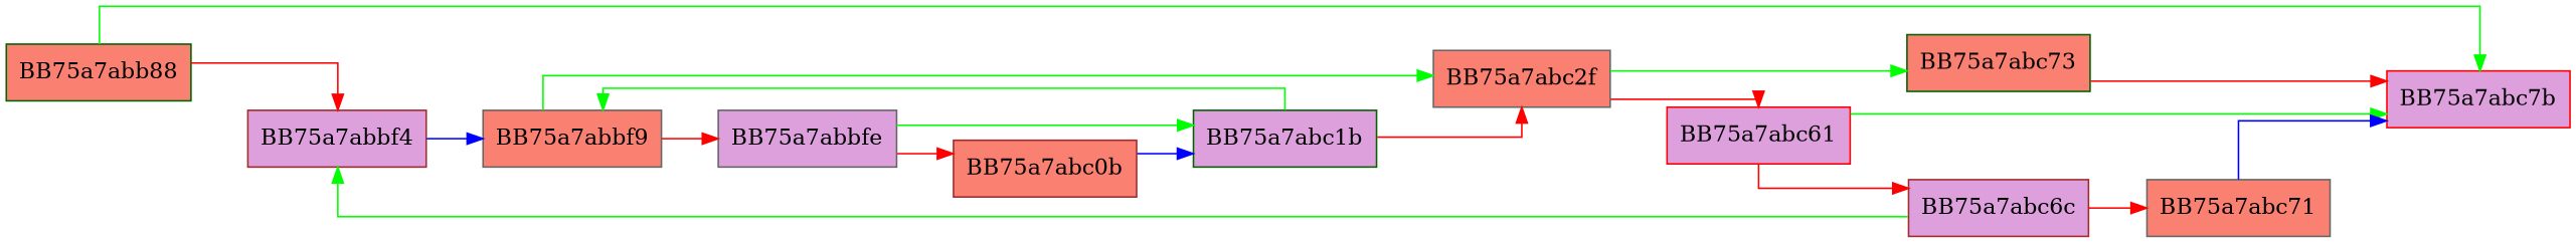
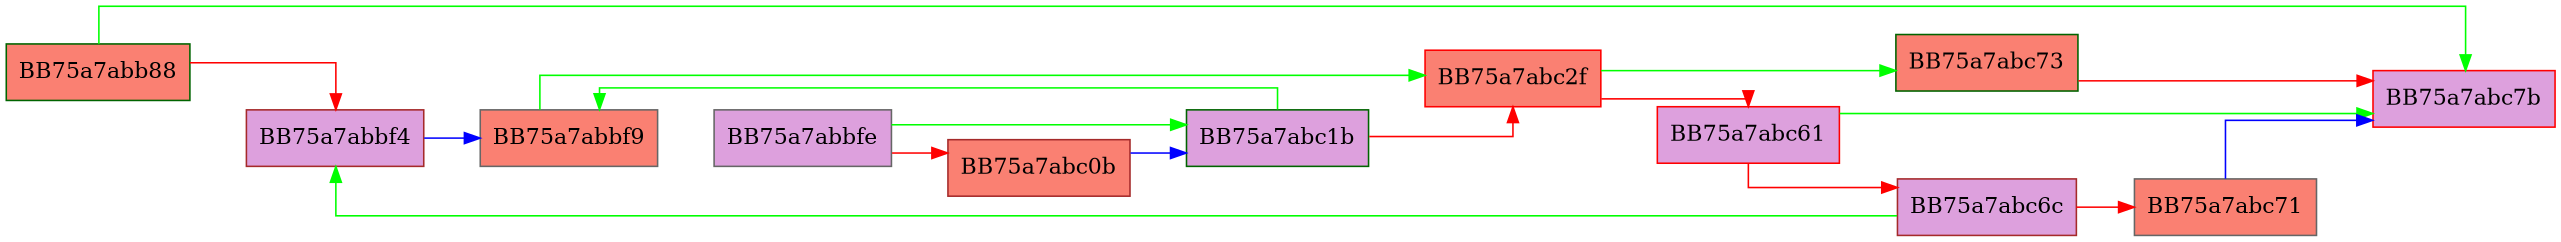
  digraph {
    rankdir=LR
    splines=ortho
    node [color=darkgreen fillcolor=salmon shape=box style=filled]
    edge [color=red]
    BB75a7abb88
    BB75a7abc7b [color=red fillcolor=plum]
    BB75a7abbf4 [color=brown fillcolor=plum]
    BB75a7abbf9 [color=gray40]
-   BB75a7abc2f [color=gray40]
+   BB75a7abc2f [color=red]
    BB75a7abbfe [color=gray40 fillcolor=plum]
    BB75a7abc73
    BB75a7abc61 [color=red fillcolor=plum]
    BB75a7abc1b [fillcolor=plum]
    BB75a7abc0b [color=brown]
    BB75a7abc6c [color=brown fillcolor=plum]
    BB75a7abc71 [color=gray40]
    BB75a7abb88 -> BB75a7abc7b [color=green]
    BB75a7abb88 -> BB75a7abbf4
    BB75a7abbf4 -> BB75a7abbf9 [color=blue]
    BB75a7abbf9 -> BB75a7abc2f [color=green]
-   BB75a7abbf9 -> BB75a7abbfe
    BB75a7abc2f -> BB75a7abc73 [color=green]
    BB75a7abc2f -> BB75a7abc61
    BB75a7abbfe -> BB75a7abc1b [color=green]
    BB75a7abbfe -> BB75a7abc0b
    BB75a7abc73 -> BB75a7abc7b
    BB75a7abc61 -> BB75a7abc7b [color=green]
    BB75a7abc61 -> BB75a7abc6c
    BB75a7abc1b -> BB75a7abbf9 [color=green]
    BB75a7abc1b -> BB75a7abc2f
    BB75a7abc0b -> BB75a7abc1b [color=blue]
    BB75a7abc6c -> BB75a7abbf4 [color=green]
    BB75a7abc6c -> BB75a7abc71
    BB75a7abc71 -> BB75a7abc7b [color=blue]
  }
